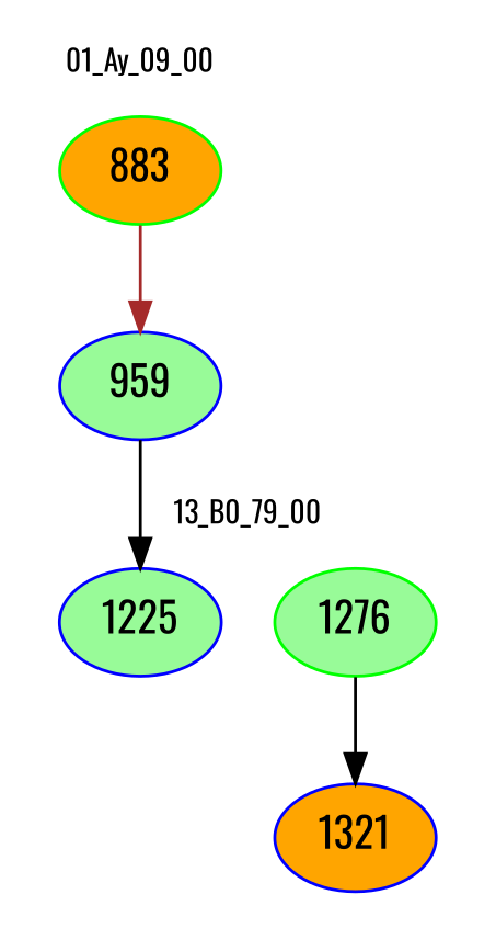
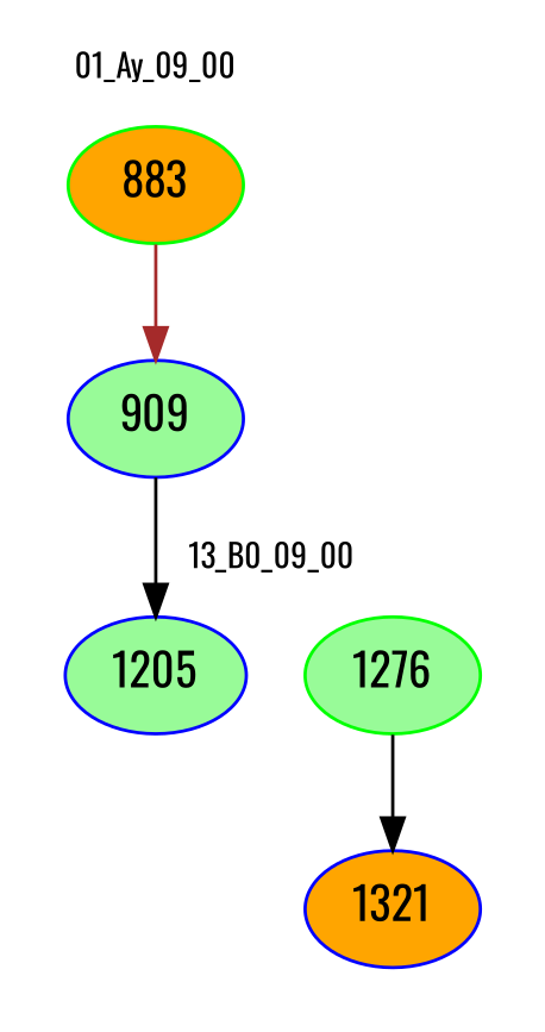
  digraph {
    fontname=Oswald
    node [color=blue fillcolor=palegreen fontname=Oswald style=filled]
    edge [color=black fontname=Oswald]
    n1 [color=green fillcolor=orange label=883]
-   n2 [label=959]
+   n2 [label=909]
    n3 [color=green label=1276]
    n4 [fillcolor=orange label=1321]
-   n5 [label=1225]
+   n5 [label=1205]
    subgraph cluster_1 {
      color=white
      fontsize=10
      label="01_Ay_09_00"
      n1
      n2
    }
    subgraph cluster_2 {
      color=white
      fontsize=10
-     label="13_B0_79_00"
+     label="13_B0_09_00"
      n3
      n4
      n5
    }
    n1 -> n2 [color=brown]
    n2 -> n5
    n3 -> n4
  }
